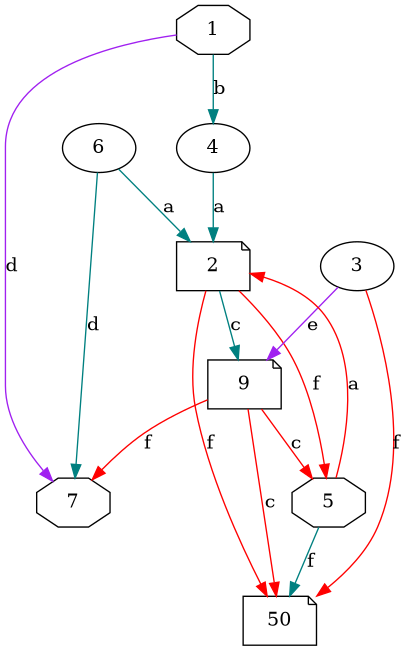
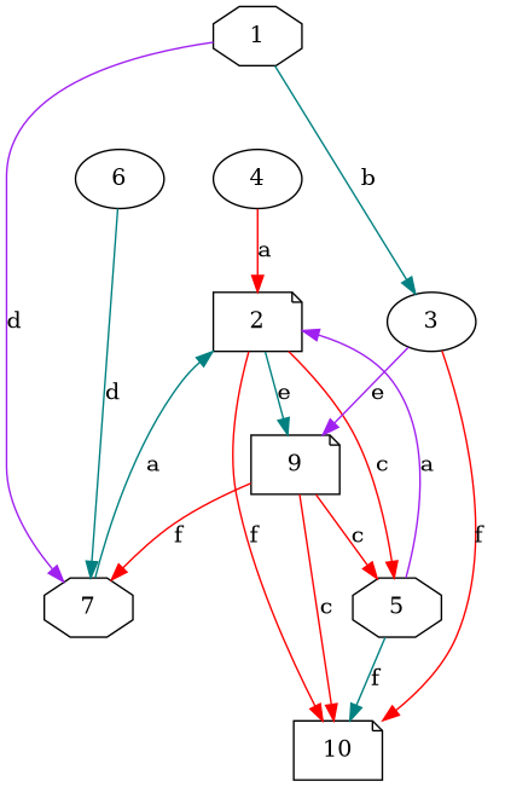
  strict digraph {
    node [shape=ellipse]
    edge [color=red]
    4
    1 [shape=octagon]
    7 [shape=octagon]
    2 [shape=note]
    n5 [label=3]
    9 [shape=note]
-   10 [shape=note label=50]
+   10 [shape=note]
    5 [shape=octagon]
    6
-   4 -> 2 [color=teal label=a]
-   1 -> 4 [color=teal label=b]
+   4 -> 2 [label=a]
+   1 -> n5 [color=teal label=b]
    1 -> 7 [color=purple label=d]
-   6 -> 2 [color=teal label=a]
-   2 -> 9 [color=teal label=c]
+   7 -> 2 [color=teal label=a]
+   2 -> 9 [color=teal label=e]
    2 -> 10 [label=f]
-   2 -> 5 [label=f]
+   2 -> 5 [label=c]
    n5 -> 9 [color=purple label=e]
    n5 -> 10 [label=f]
    9 -> 7 [label=f]
    9 -> 10 [label=c]
    9 -> 5 [label=c]
-   5 -> 2 [label=a]
+   5 -> 2 [color=purple label=a]
    5 -> 10 [color=teal label=f]
    6 -> 7 [color=teal label=d]
  }
